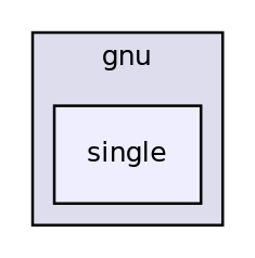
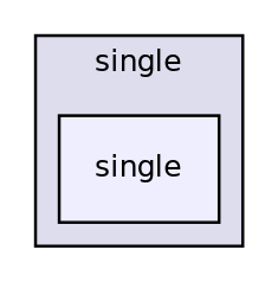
  digraph {
    compound=true
    n1 [fillcolor="#eeeeff" fontname=Helvetica fontsize=10 label=single pencolor=black shape=box style=filled]
    subgraph cluster_1 {
      bgcolor="#ddddee"
      fontname=Helvetica
      fontsize=10
-     label=gnu
+     label=single
      pencolor=black
      n1
    }
  }
